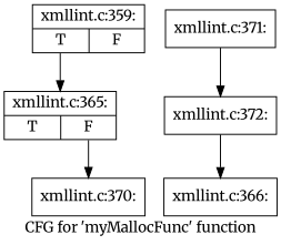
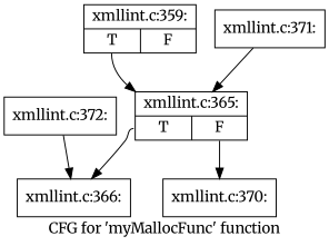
  digraph {
    fontname=Merriweather
    label="CFG for 'myMallocFunc' function"
    node [fontname=Merriweather shape=record]
    edge [fontname=Merriweather]
    n1 [label="{xmllint.c:359:|{<s0>T|<s1>F}}"]
    n2 [label="{xmllint.c:365:|{<s0>T|<s1>F}}"]
    n3 [label="{xmllint.c:366:}"]
    n4 [label="{xmllint.c:370:}"]
    n5 [label="{xmllint.c:371:}"]
    n6 [label="{xmllint.c:372:}"]
    n1 -> n2 [tailport=s0]
+   n2 -> n3 [tailport=s0]
    n2 -> n4 [tailport=s1]
-   n5 -> n6
+   n5 -> n2
    n6 -> n3
  }
